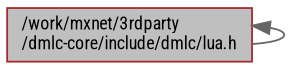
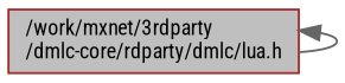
  digraph {
    fontname="Roboto Condensed"
-   n1 [color=brown fillcolor=grey75 fontcolor=black fontname="Roboto Condensed" fontsize=10 height=0.2 label="/work/mxnet/3rdparty\l/dmlc-core/include/dmlc/lua.h" shape=record style=filled width=0.4]
+   n1 [color=brown fillcolor=grey75 fontcolor=black fontname="Roboto Condensed" fontsize=10 height=0.2 label="/work/mxnet/3rdparty\l/dmlc-core/rdparty/dmlc/lua.h" shape=record style=filled width=0.4]
    n1 -> n1 [color=gray40 dir=back fontname="Roboto Condensed" fontsize=10 labelfontname=Helvetica labelfontsize=10 style=solid]
  }
